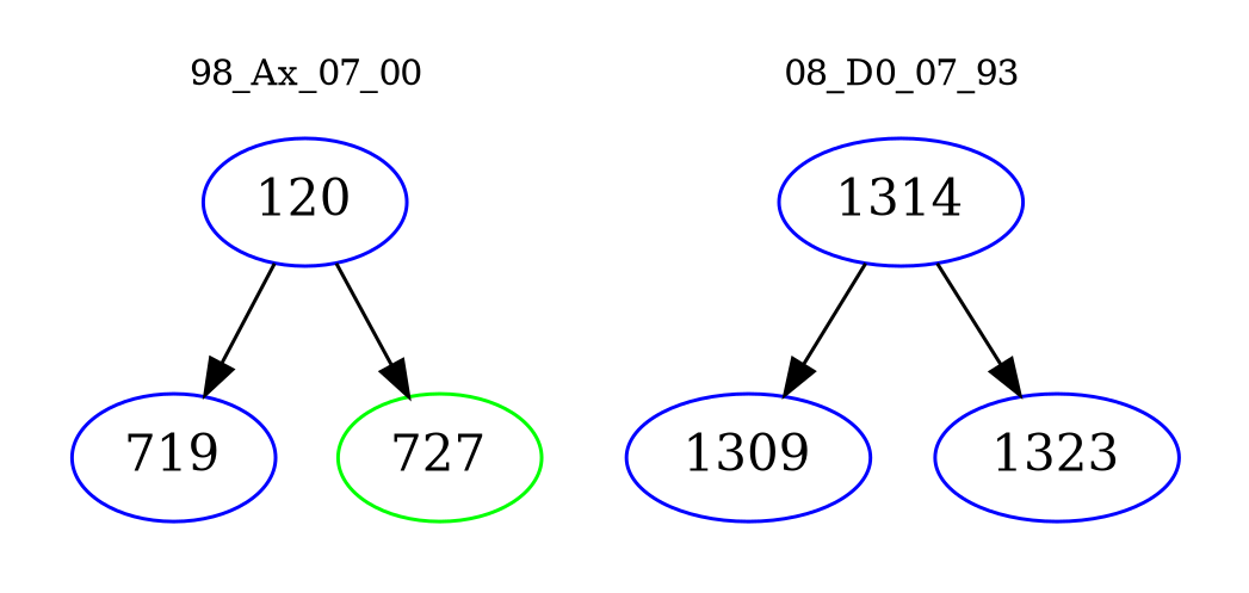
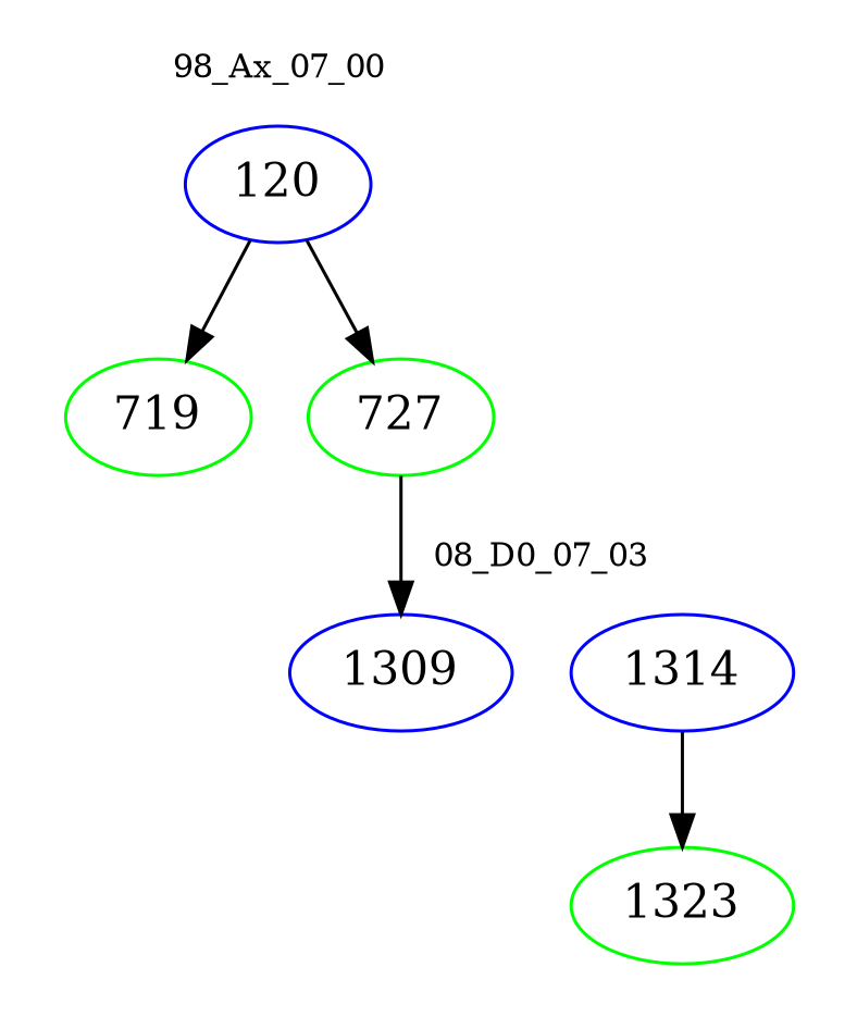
  digraph {
    fontname="DejaVu Serif"
    node [color=blue fontname="DejaVu Serif"]
    edge [color=black fontname="DejaVu Serif"]
    n1 [label=120]
-   n2 [label=719]
+   n2 [color=green label=719]
    n3 [color=green label=727]
    n4 [label=1314]
    n5 [label=1309]
-   n6 [label=1323]
+   n6 [color=green label=1323]
    subgraph cluster_1 {
      color=white
      fontsize=10
      label="98_Ax_07_00"
      n1
      n2
      n3
    }
    subgraph cluster_2 {
      color=white
      fontsize=10
-     label="08_D0_07_93"
+     label="08_D0_07_03"
      n4
      n5
      n6
    }
    n1 -> n2
    n1 -> n3
-   n4 -> n5
+   n3 -> n5
    n4 -> n6
  }
